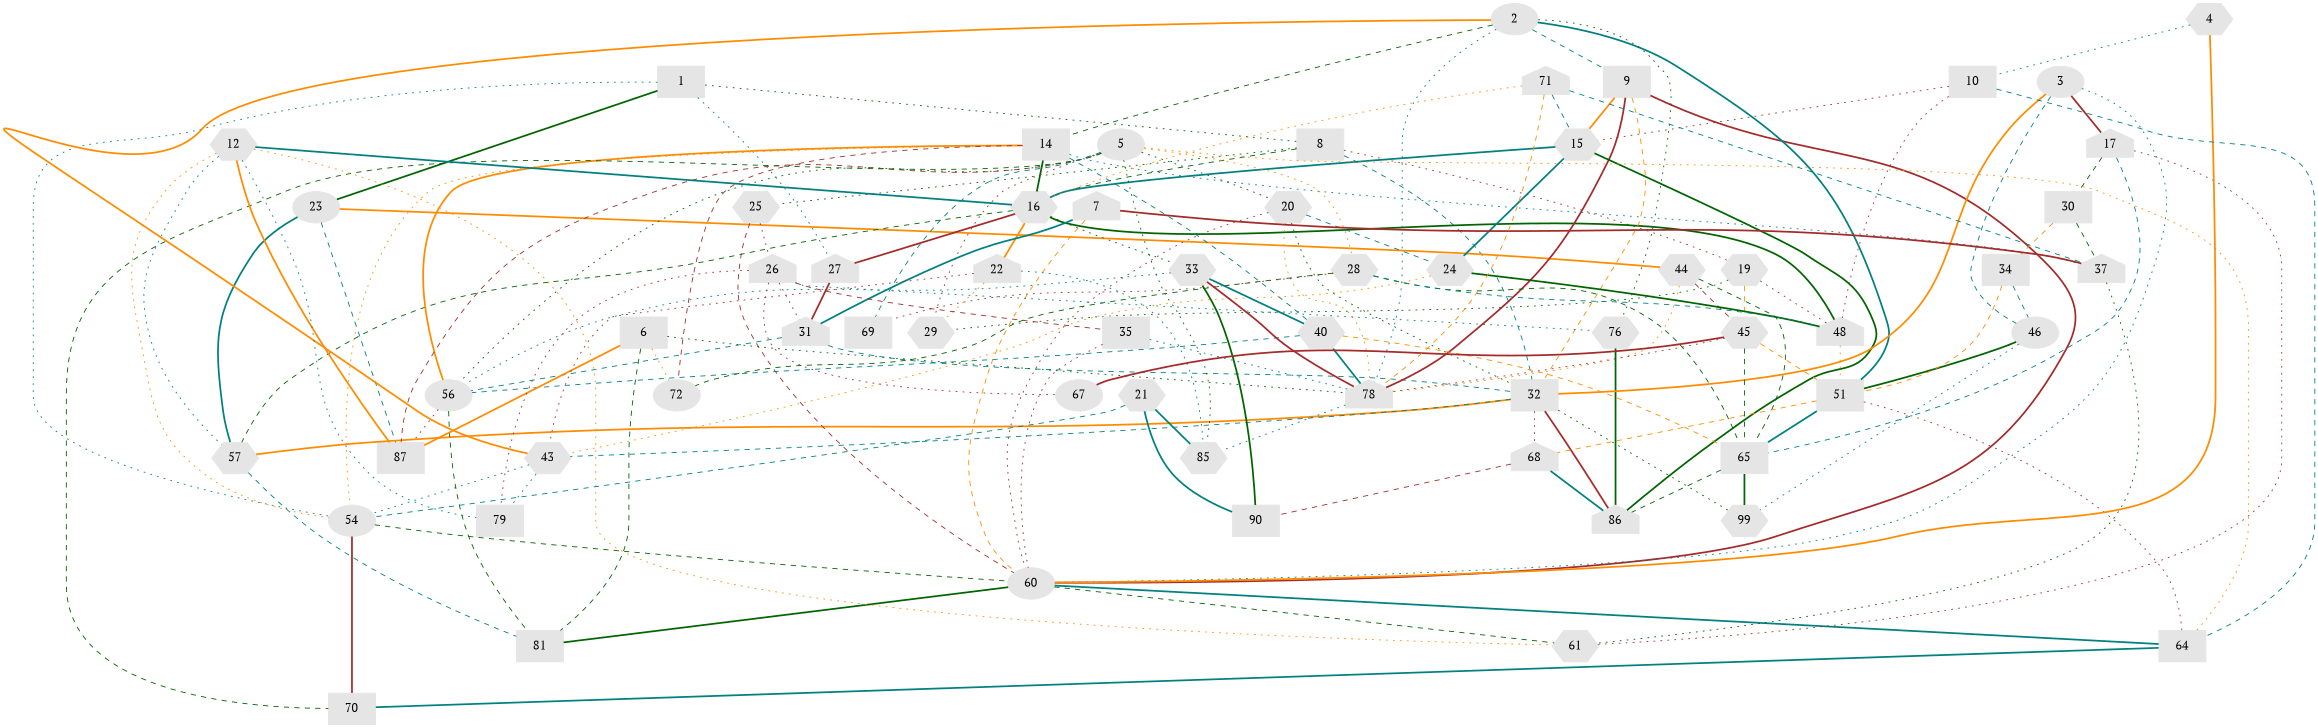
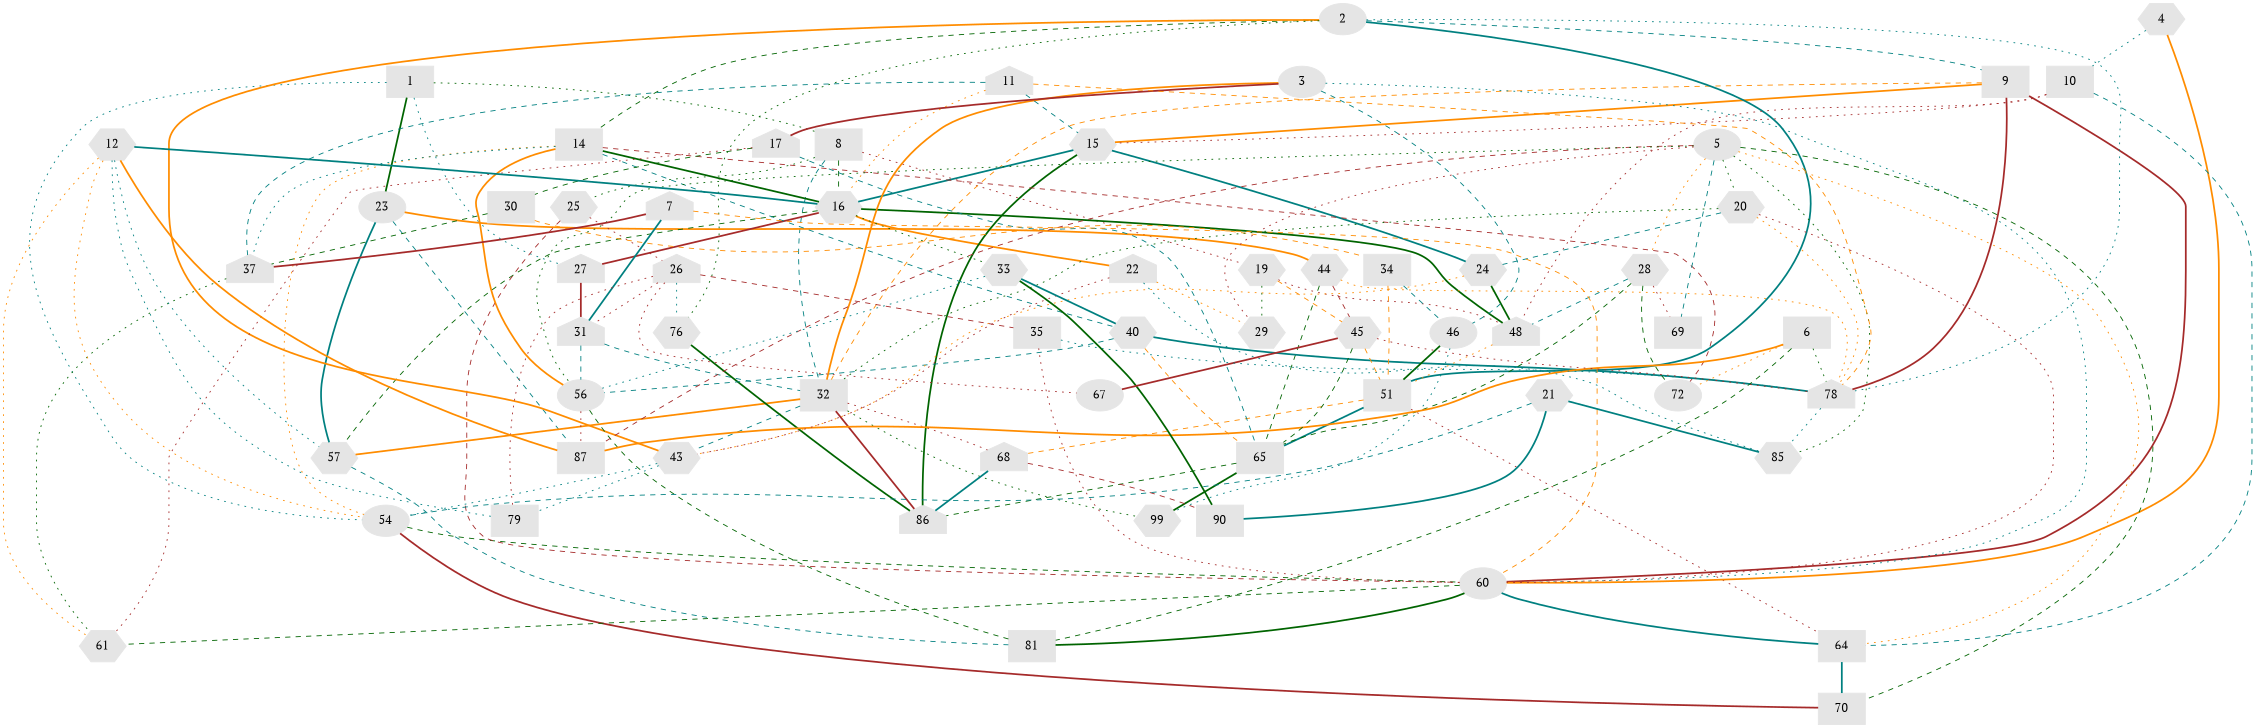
  graph {
    fontname="PT Serif"
    node [color=gray90 fontname="PT Serif" shape=hexagon style=filled]
    edge [color=teal fontname="PT Serif" style=dotted]
    1 [shape=box super="+47"]
    8 [shape=box super="+39"]
    23 [shape=ellipse]
    27 [shape=house]
    54 [shape=ellipse super="+95"]
    32 [shape=box super="+59"]
    16 [super="+36"]
    19 [super="+66"]
    25 [super="+91"]
    87 [shape=box super="+93"]
    57 [super="+74"]
    44
    31 [shape=house]
    60 [shape=ellipse super="+79"]
    70 [shape=box]
    9 [shape=box super="+52"]
    15 [super="+83"]
    78 [shape=house super="+96"]
    2 [shape=ellipse]
    14 [shape=box super="+18"]
    43 [super="+77"]
    51 [shape=box super="+62"]
    76 [super="+94"]
    56 [shape=ellipse super="+92"]
    72 [shape=ellipse]
    37 [shape=house super="+49"]
    40 [super="+55"]
    24 [super="+100"]
    86 [shape=house]
    n30 [label=79 shape=box]
    64 [shape=box super="+88"]
    65 [shape=box super="+75"]
    68 [shape=house]
    85
    17 [shape=house super="+38"]
    30 [shape=box super="+73"]
    61
    3 [shape=ellipse]
    46 [shape=ellipse super="+50"]
    99
    81 [shape=box]
    4 [super="+98"]
    10 [shape=box]
    48 [shape=house]
    34 [shape=box]
    5 [shape=ellipse super="+80"]
    20 [super="+84"]
    28 [super="+53"]
    29 [super="+63"]
    69 [shape=box]
    6 [shape=box super="+41"]
    7 [shape=house]
    22 [shape=house super="+71"]
    33 [super="+58"]
    45 [super="+82"]
    26 [shape=house super="+42"]
-   11 [shape=house label=71]
+   11 [shape=house]
    12 [super="+13"]
    90 [shape=box super="+97"]
    67 [shape=ellipse]
    21
    35 [shape=box]
    1 -- 8 [color=darkgreen]
    1 -- 23 [color=darkgreen style=bold]
    1 -- 27
    1 -- 54
    8 -- 32 [style=dashed weight=2]
    8 -- 16 [color=darkgreen style=dashed]
    8 -- 19 [color=brown]
    8 -- 25 [color=darkgreen]
    23 -- 87 [style=dashed]
    23 -- 57 [style=bold]
    23 -- 44 [color=darkorange style=bold]
    27 -- 31 [color=brown style=bold]
    54 -- 60 [color=darkgreen style=dashed]
    54 -- 70 [color=brown style=bold]
    32 -- 57 [color=darkorange style=bold]
    32 -- 43 [style=dashed]
    32 -- 86 [color=brown style=bold]
    32 -- 68 [color=brown]
    32 -- 99 [color=darkgreen]
    16 -- 27 [color=brown style=bold]
    16 -- 57 [color=darkgreen style=dashed]
    16 -- 48 [color=darkgreen style=bold]
    16 -- 22 [color=darkorange style=bold]
    16 -- 33 [color=darkgreen]
    19 -- 48 [color=brown]
    19 -- 29 [color=darkgreen]
    19 -- 45 [color=darkorange style=dashed]
    25 -- 60 [color=brown style=dashed weight=2]
    25 -- 26 [color=brown]
    57 -- 81 [style=dashed]
    44 -- 78 [color=darkorange]
    44 -- 65 [color=darkgreen style=dashed]
    44 -- 45 [color=brown style=dashed]
    31 -- 32 [style=dashed]
    31 -- 56 [style=dashed]
    60 -- 64 [style=bold]
    60 -- 61 [color=darkgreen style=dashed]
    60 -- 81 [color=darkgreen style=bold]
    9 -- 32 [color=darkorange style=dashed]
    9 -- 60 [color=brown style=bold]
    9 -- 15 [color=darkorange style=bold]
    9 -- 78 [color=brown style=bold]
    15 -- 16 [style=bold]
    15 -- 24 [style=bold]
    15 -- 86 [color=darkgreen style=bold]
    78 -- 85
    2 -- 9 [style=dashed]
    2 -- 78
    2 -- 14 [color=darkgreen style=dashed]
    2 -- 43 [color=darkorange style=bold]
    2 -- 51 [style=bold]
    2 -- 76 [color=darkgreen]
    14 -- 54 [color=darkorange]
    14 -- 16 [color=darkgreen style=bold]
    14 -- 56 [color=darkorange style=bold]
    14 -- 72 [color=brown style=dashed]
    14 -- 37 [weight=2]
    14 -- 40 [style=dashed]
    43 -- 54
    43 -- n30
    51 -- 64 [color=brown]
    51 -- 65 [style=bold]
    51 -- 68 [color=darkorange style=dashed]
    76 -- 86 [color=darkgreen style=bold]
    56 -- 87 [color=brown]
    56 -- 81 [color=darkgreen style=dashed]
    37 -- 61 [color=darkgreen]
    40 -- 78 [style=bold]
    40 -- 56 [style=dashed]
    40 -- 65 [color=darkorange style=dashed]
    24 -- 43 [color=darkorange]
    24 -- 48 [color=darkgreen style=bold]
    64 -- 70 [style=bold]
    65 -- 86 [color=darkgreen style=dashed]
    65 -- 99 [color=darkgreen style=bold]
    68 -- 86 [style=bold]
    68 -- 90 [color=brown style=dashed]
    17 -- 65 [style=dashed]
    17 -- 30 [color=darkgreen style=dashed]
    17 -- 61 [color=brown]
    30 -- 37 [color=darkgreen style=dashed]
    30 -- 34 [color=darkorange style=dashed]
    3 -- 32 [color=darkorange style=bold]
    3 -- 60
    3 -- 17 [color=brown style=bold]
    3 -- 46 [style=dashed]
    46 -- 51 [color=darkgreen style=bold]
    46 -- 99
    4 -- 60 [color=darkorange style=bold]
    4 -- 10
    10 -- 15 [color=brown]
    10 -- 64 [style=dashed]
    10 -- 48 [color=brown]
    48 -- 51 [color=darkorange]
    34 -- 51 [color=darkorange style=dashed]
    34 -- 46 [style=dashed]
    5 -- 87 [color=brown style=dashed]
    5 -- 70 [color=darkgreen style=dashed]
    5 -- 56 [color=darkgreen]
    5 -- 64 [color=darkorange]
    5 -- 85 [color=darkgreen]
    5 -- 20 [color=darkgreen weight=2]
    5 -- 28 [color=darkorange]
    5 -- 29 [color=brown]
    5 -- 69 [style=dashed]
    20 -- 32 [color=darkgreen]
    20 -- 60 [color=brown]
    20 -- 78 [color=darkorange]
    20 -- 24 [style=dashed]
    28 -- 72 [color=darkgreen style=dashed]
    28 -- 65 [color=darkgreen style=dashed]
    28 -- 48 [style=dashed]
    28 -- 69 [color=brown]
    6 -- 87 [color=darkorange style=bold]
    6 -- 78 [color=darkgreen]
    6 -- 72 [color=darkorange]
    6 -- 81 [color=darkgreen style=dashed]
    7 -- 31 [style=bold]
    7 -- 60 [color=darkorange style=dashed]
    7 -- 37 [color=brown style=bold]
    22 -- 43 [color=brown]
    22 -- 85
    22 -- 29 [color=darkorange weight=2]
-   33 -- 78 [color=brown style=bold]
    33 -- 56
    33 -- 40 [style=bold]
    33 -- 90 [color=darkgreen style=bold]
    45 -- 78 [color=brown]
    45 -- 51 [color=darkorange style=dashed weight=2]
    45 -- 65 [color=darkgreen style=dashed]
    45 -- 67 [color=brown style=bold]
    26 -- 31 [color=brown]
    26 -- 76
    26 -- n30 [color=brown]
    26 -- 67 [color=brown]
    26 -- 35 [color=brown style=dashed]
    11 -- 16 [color=darkorange]
    11 -- 15 [style=dashed]
    11 -- 78 [color=darkorange style=dashed]
    11 -- 37 [style=dashed]
    12 -- 54 [color=darkorange]
    12 -- 16 [style=bold]
    12 -- 87 [color=darkorange style=bold]
    12 -- 57
    12 -- n30
    12 -- 61 [color=darkorange]
    21 -- 54 [style=dashed]
    21 -- 85 [style=bold]
    21 -- 90 [style=bold]
    35 -- 60 [color=brown weight=2]
    35 -- 78
  }
